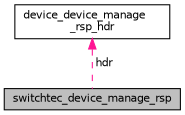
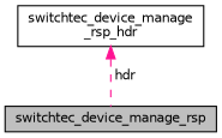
  digraph {
    node [color=black fontname=Helvetica fontsize=10 shape=record style=filled]
    n1 [fillcolor=grey75 fontcolor=black height=0.2 label=switchtec_device_manage_rsp width=0.4]
-   n2 [fillcolor=white height=0.2 label="device_device_manage\l_rsp_hdr" width=0.4]
+   n2 [fillcolor=white height=0.2 label="switchtec_device_manage\l_rsp_hdr" width=0.4]
    n2 -> n1 [color=deeppink dir=back fontname=Helvetica fontsize=10 label=" hdr" labelfontname=Helvetica labelfontsize=10 style=dashed]
  }
